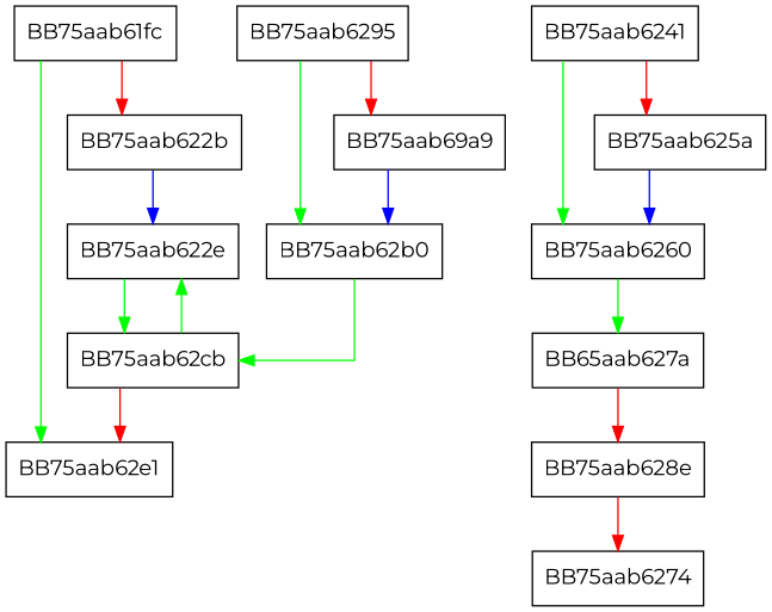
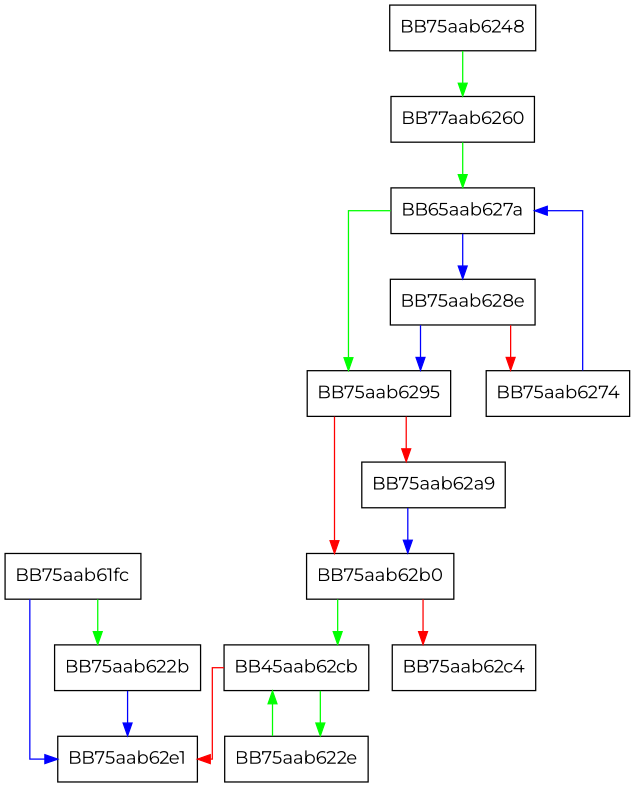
  digraph {
    fontname=Montserrat
    splines=ortho
    node [fontname=Montserrat shape=box]
    edge [color=green fontname=Montserrat]
    BB75aab61fc
    BB75aab62e1
    BB75aab622b
    BB75aab622e
-   BB75aab62cb
-   BB75aab6241
-   BB75aab6260
-   BB75aab625a
+   BB75aab62cb [label=BB45aab62cb]
+   BB75aab6241 [label=BB75aab6248]
+   BB75aab6260 [label=BB77aab6260]
    n9 [label=BB65aab627a]
    BB75aab6295
    BB75aab628e
    BB75aab6274
    BB75aab62b0
-   BB75aab62a9 [label=BB75aab69a9]
-   BB75aab61fc -> BB75aab62e1
-   BB75aab61fc -> BB75aab622b [color=red]
-   BB75aab622b -> BB75aab622e [color=blue]
+   BB75aab62a9
+   BB75aab62c4
+   BB75aab61fc -> BB75aab62e1 [color=blue]
+   BB75aab61fc -> BB75aab622b
+   BB75aab622b -> BB75aab62e1 [color=blue]
    BB75aab622e -> BB75aab62cb
    BB75aab62cb -> BB75aab62e1 [color=red]
    BB75aab62cb -> BB75aab622e
    BB75aab6241 -> BB75aab6260
-   BB75aab6241 -> BB75aab625a [color=red]
    BB75aab6260 -> n9
-   BB75aab625a -> BB75aab6260 [color=blue]
-   n9 -> BB75aab628e [color=red]
-   BB75aab6295 -> BB75aab62b0
+   n9 -> BB75aab6295
+   n9 -> BB75aab628e [color=blue]
+   BB75aab6295 -> BB75aab62b0 [color=red]
    BB75aab6295 -> BB75aab62a9 [color=red]
+   BB75aab628e -> BB75aab6295 [color=blue]
    BB75aab628e -> BB75aab6274 [color=red]
+   BB75aab6274 -> n9 [color=blue]
    BB75aab62b0 -> BB75aab62cb
+   BB75aab62b0 -> BB75aab62c4 [color=red]
    BB75aab62a9 -> BB75aab62b0 [color=blue]
  }
